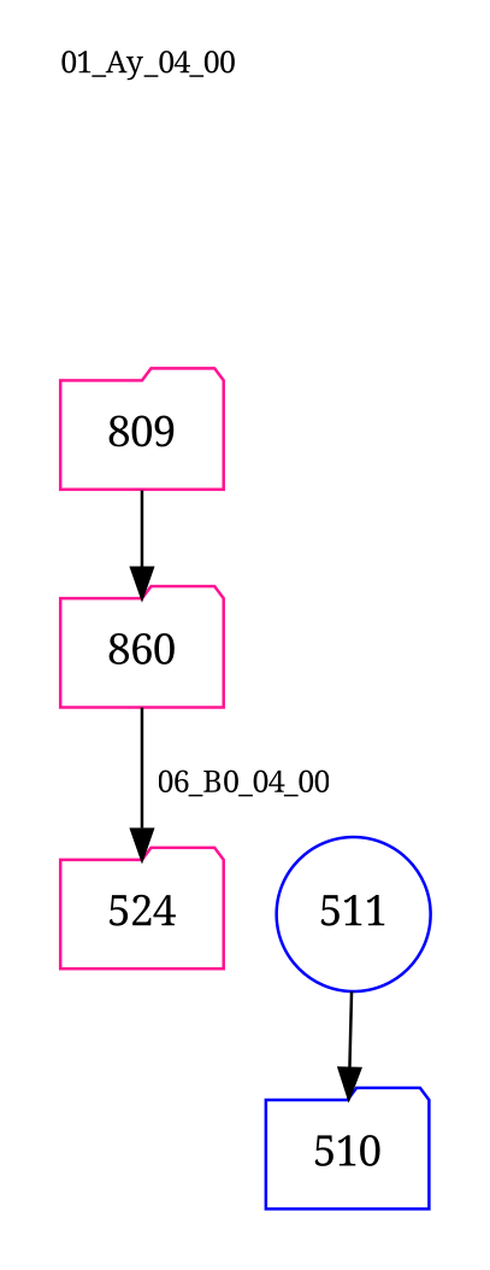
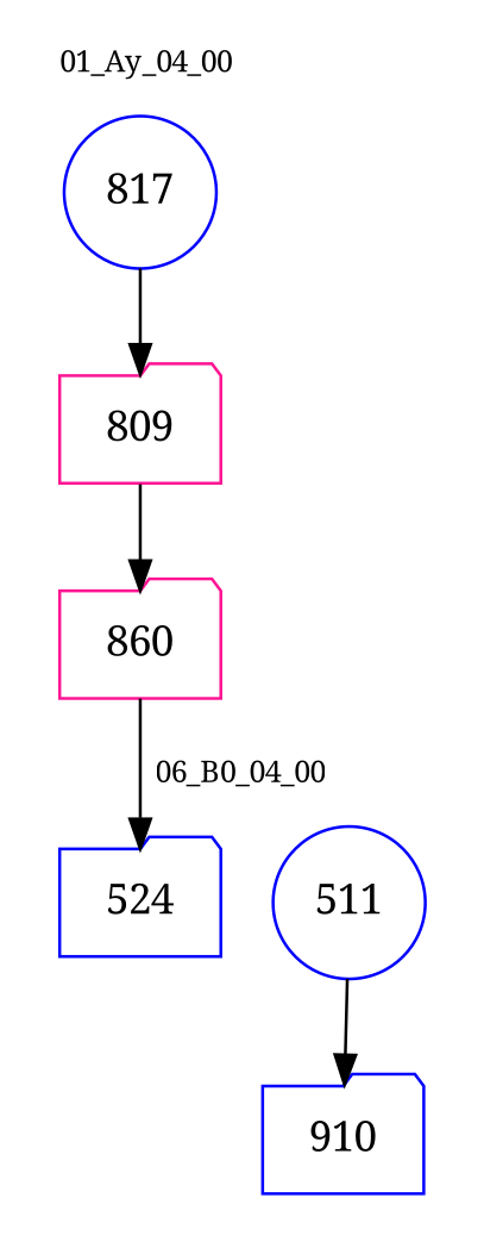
  digraph {
    fontname="Noto Serif"
    node [color=blue fontname="Noto Serif" shape=folder]
    edge [color=black fontname="Noto Serif"]
+   n1 [label=817 shape=circle]
    n2 [color=deeppink label=809]
    n3 [color=deeppink label=860]
    n4 [label=511 shape=circle]
-   n5 [label=510]
-   n6 [color=deeppink label=524]
+   n5 [label=910]
+   n6 [label=524]
    subgraph cluster_1 {
      color=white
      fontsize=10
      label="01_Ay_04_00"
+     n1
      n2
      n3
    }
    subgraph cluster_2 {
      color=white
      fontsize=10
      label="06_B0_04_00"
      n4
      n5
      n6
    }
+   n1 -> n2
    n2 -> n3
    n3 -> n6
    n4 -> n5
  }
